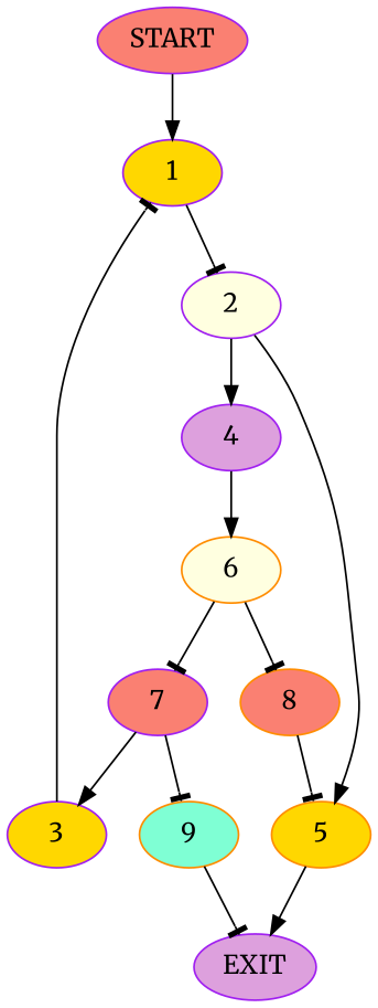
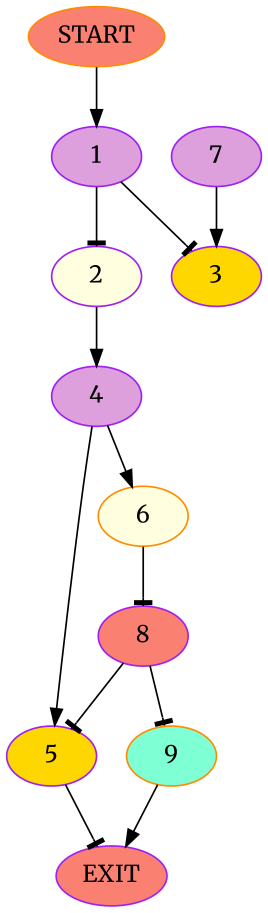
  digraph {
    fontname=Merriweather
    node [color=purple fillcolor=gold fontname=Merriweather style=filled]
    edge [arrowhead=normal fontname=Merriweather]
-   n1 [fillcolor=salmon label=START]
-   1
+   n1 [color=darkorange fillcolor=salmon label=START]
+   1 [fillcolor=plum]
    2 [fillcolor=lightyellow]
    3
-   n5 [fillcolor=plum label=EXIT]
+   n5 [fillcolor=salmon label=EXIT]
    4 [fillcolor=plum]
-   5 [color=darkorange]
+   5
    6 [color=darkorange fillcolor=lightyellow]
-   7 [fillcolor=salmon]
-   8 [color=darkorange fillcolor=salmon]
+   7 [fillcolor=plum]
+   8 [fillcolor=salmon]
    9 [color=darkorange fillcolor=aquamarine]
    n1 -> 1
    1 -> 2 [arrowhead=tee]
-   3 -> 1 [arrowhead=tee]
+   1 -> 3 [arrowhead=tee]
    2 -> 4
-   2 -> 5
+   4 -> 5
    4 -> 6
-   5 -> n5
-   6 -> 7 [arrowhead=tee]
+   5 -> n5 [arrowhead=tee]
    6 -> 8 [arrowhead=tee]
    7 -> 3
    8 -> 5 [arrowhead=tee]
-   7 -> 9 [arrowhead=tee]
-   9 -> n5 [arrowhead=tee]
+   8 -> 9 [arrowhead=tee]
+   9 -> n5
  }
